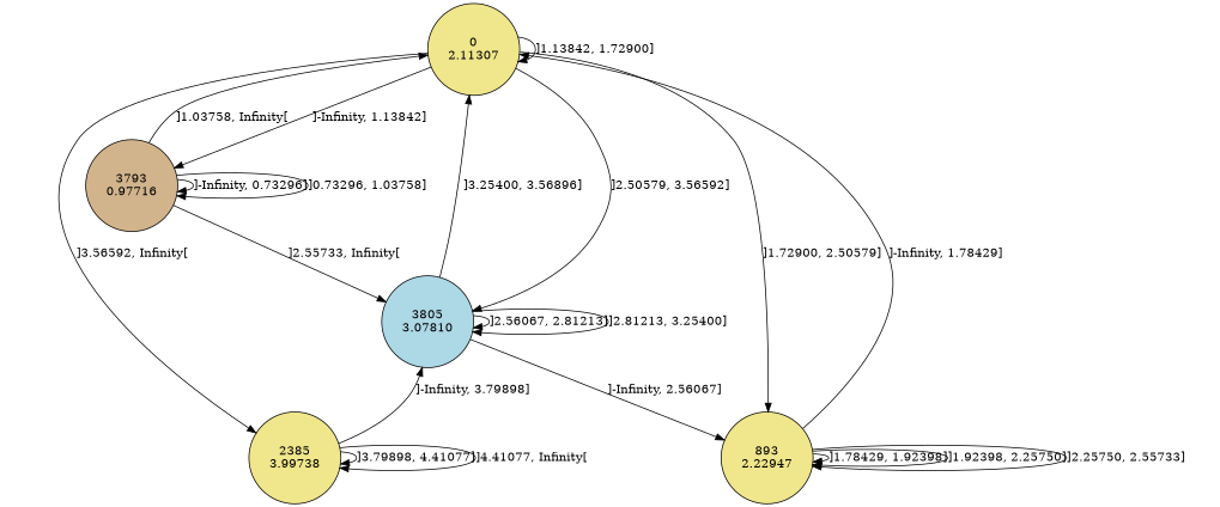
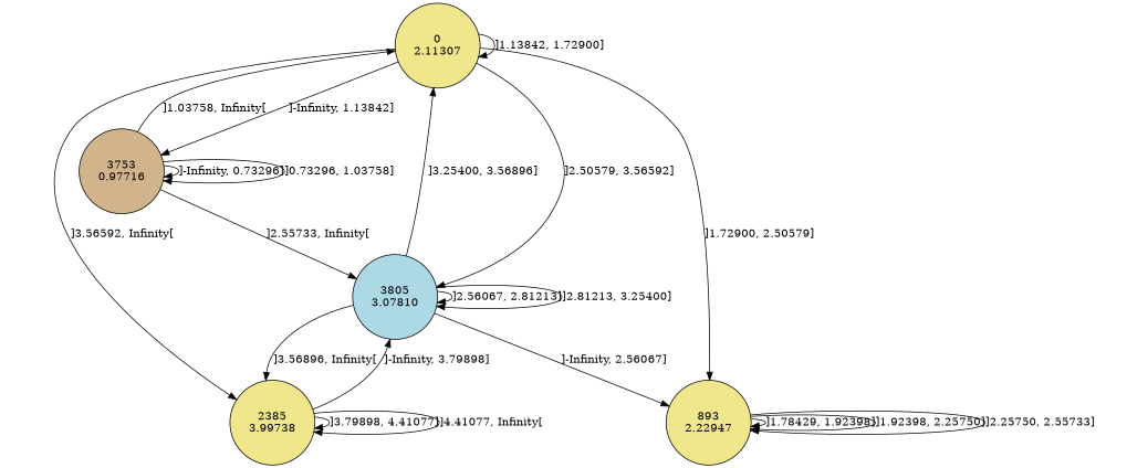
  digraph {
    node [fillcolor=khaki shape=circle style=filled]
    n1 [label="0\n2.11307"]
-   n2 [fillcolor=tan label="3793\n0.97716"]
+   n2 [fillcolor=tan label="3753\n0.97716"]
    n3 [label="893\n2.22947"]
    n4 [fillcolor=lightblue label="3805\n3.07810"]
    n5 [label="2385\n3.99738"]
    n1 -> n1 [label="]1.13842, 1.72900]"]
    n1 -> n2 [label="]-Infinity, 1.13842]"]
    n1 -> n3 [label="]1.72900, 2.50579]"]
    n1 -> n4 [label="]2.50579, 3.56592]"]
    n1 -> n5 [label="]3.56592, Infinity["]
    n2 -> n1 [label="]1.03758, Infinity["]
    n2 -> n2 [label="]-Infinity, 0.73296]"]
    n2 -> n2 [label="]0.73296, 1.03758]"]
    n2 -> n4 [label="]2.55733, Infinity["]
-   n3 -> n1 [label="]-Infinity, 1.78429]"]
    n3 -> n3 [label="]1.78429, 1.92398]"]
    n3 -> n3 [label="]1.92398, 2.25750]"]
    n3 -> n3 [label="]2.25750, 2.55733]"]
    n4 -> n1 [label="]3.25400, 3.56896]"]
    n4 -> n3 [label="]-Infinity, 2.56067]"]
    n4 -> n4 [label="]2.56067, 2.81213]"]
    n4 -> n4 [label="]2.81213, 3.25400]"]
+   n4 -> n5 [label="]3.56896, Infinity["]
    n5 -> n4 [label="]-Infinity, 3.79898]"]
    n5 -> n5 [label="]3.79898, 4.41077]"]
    n5 -> n5 [label="]4.41077, Infinity["]
  }
